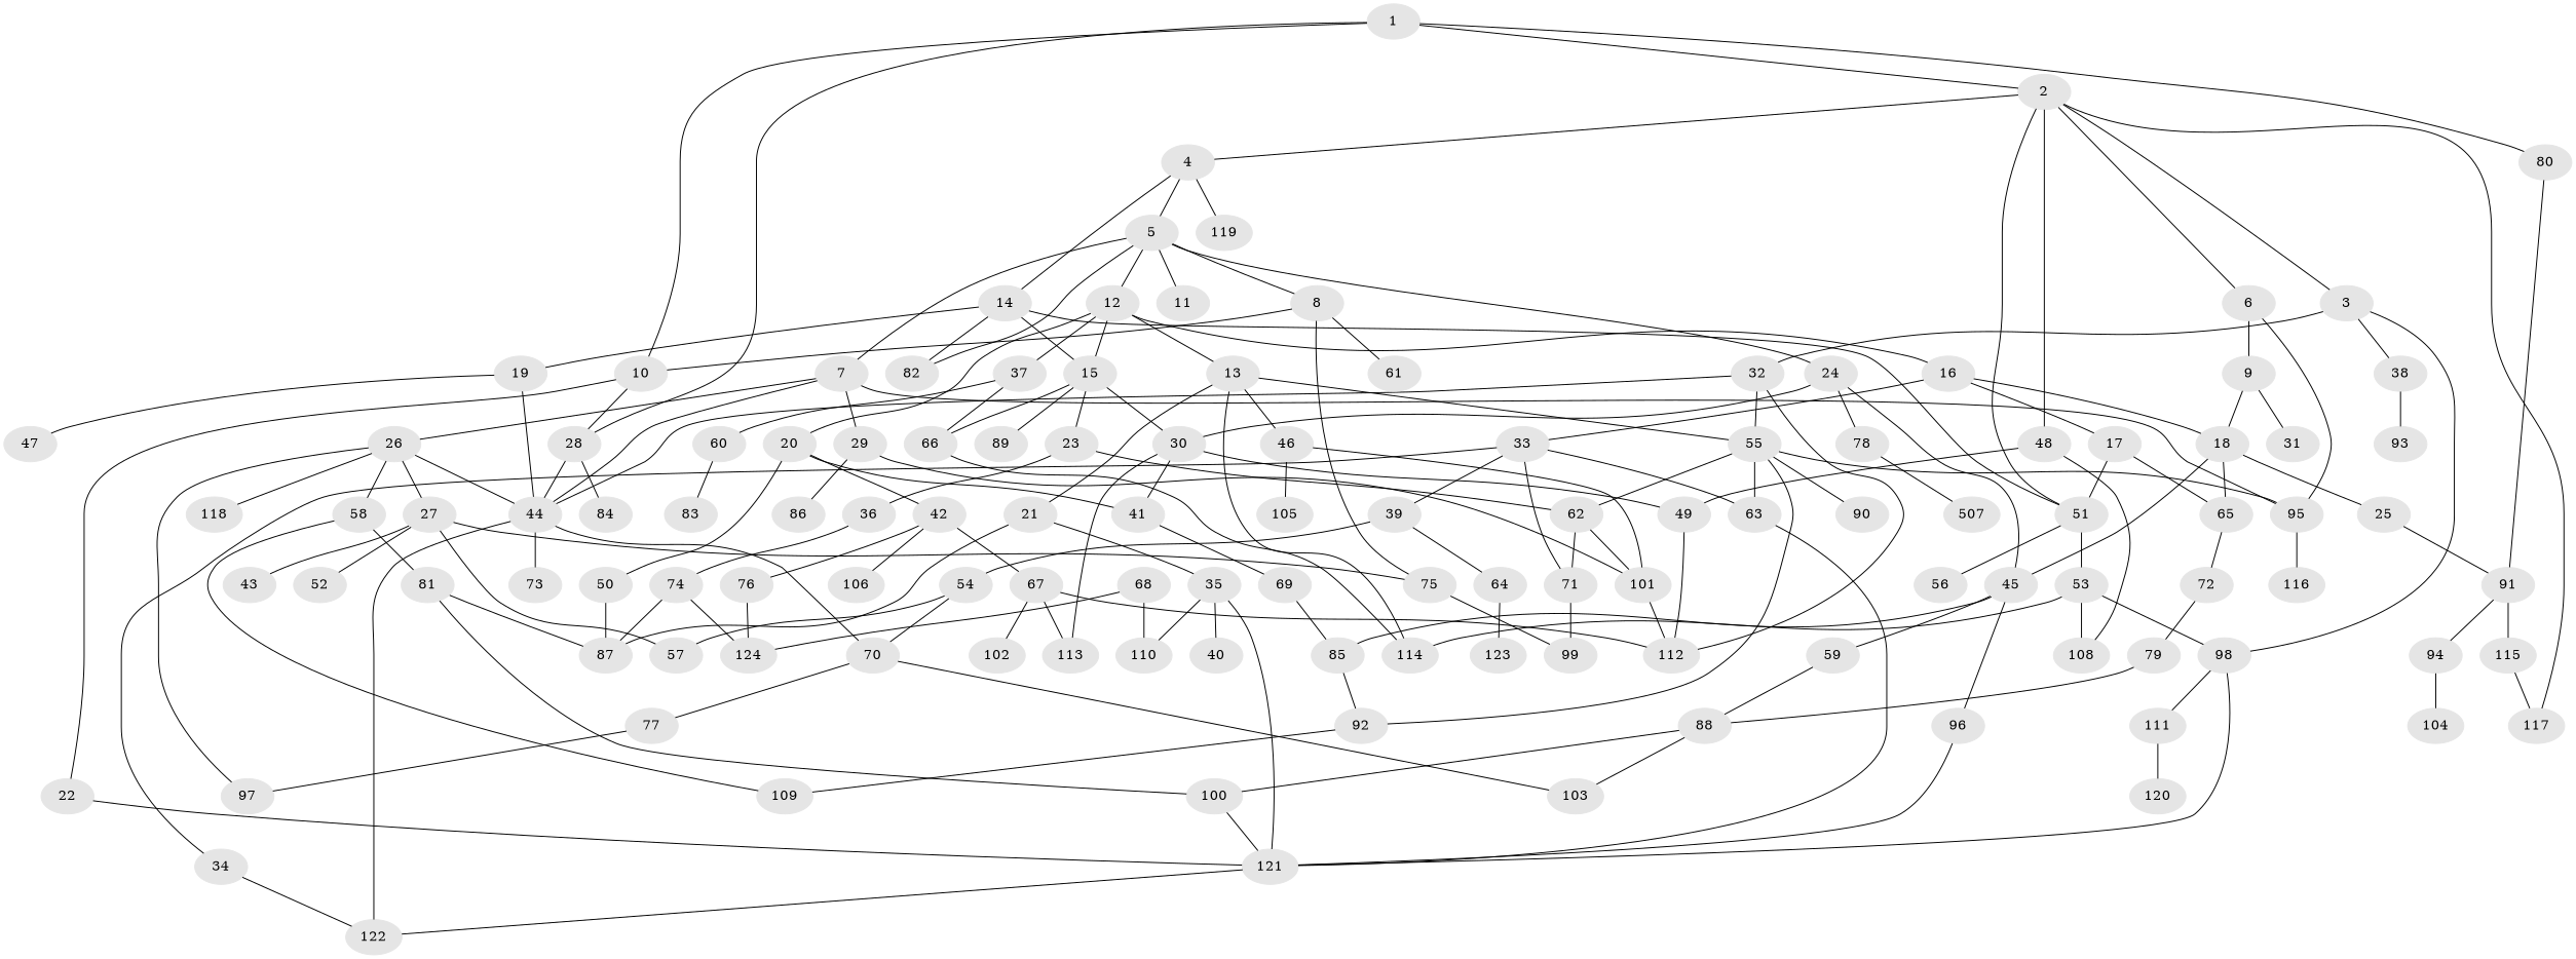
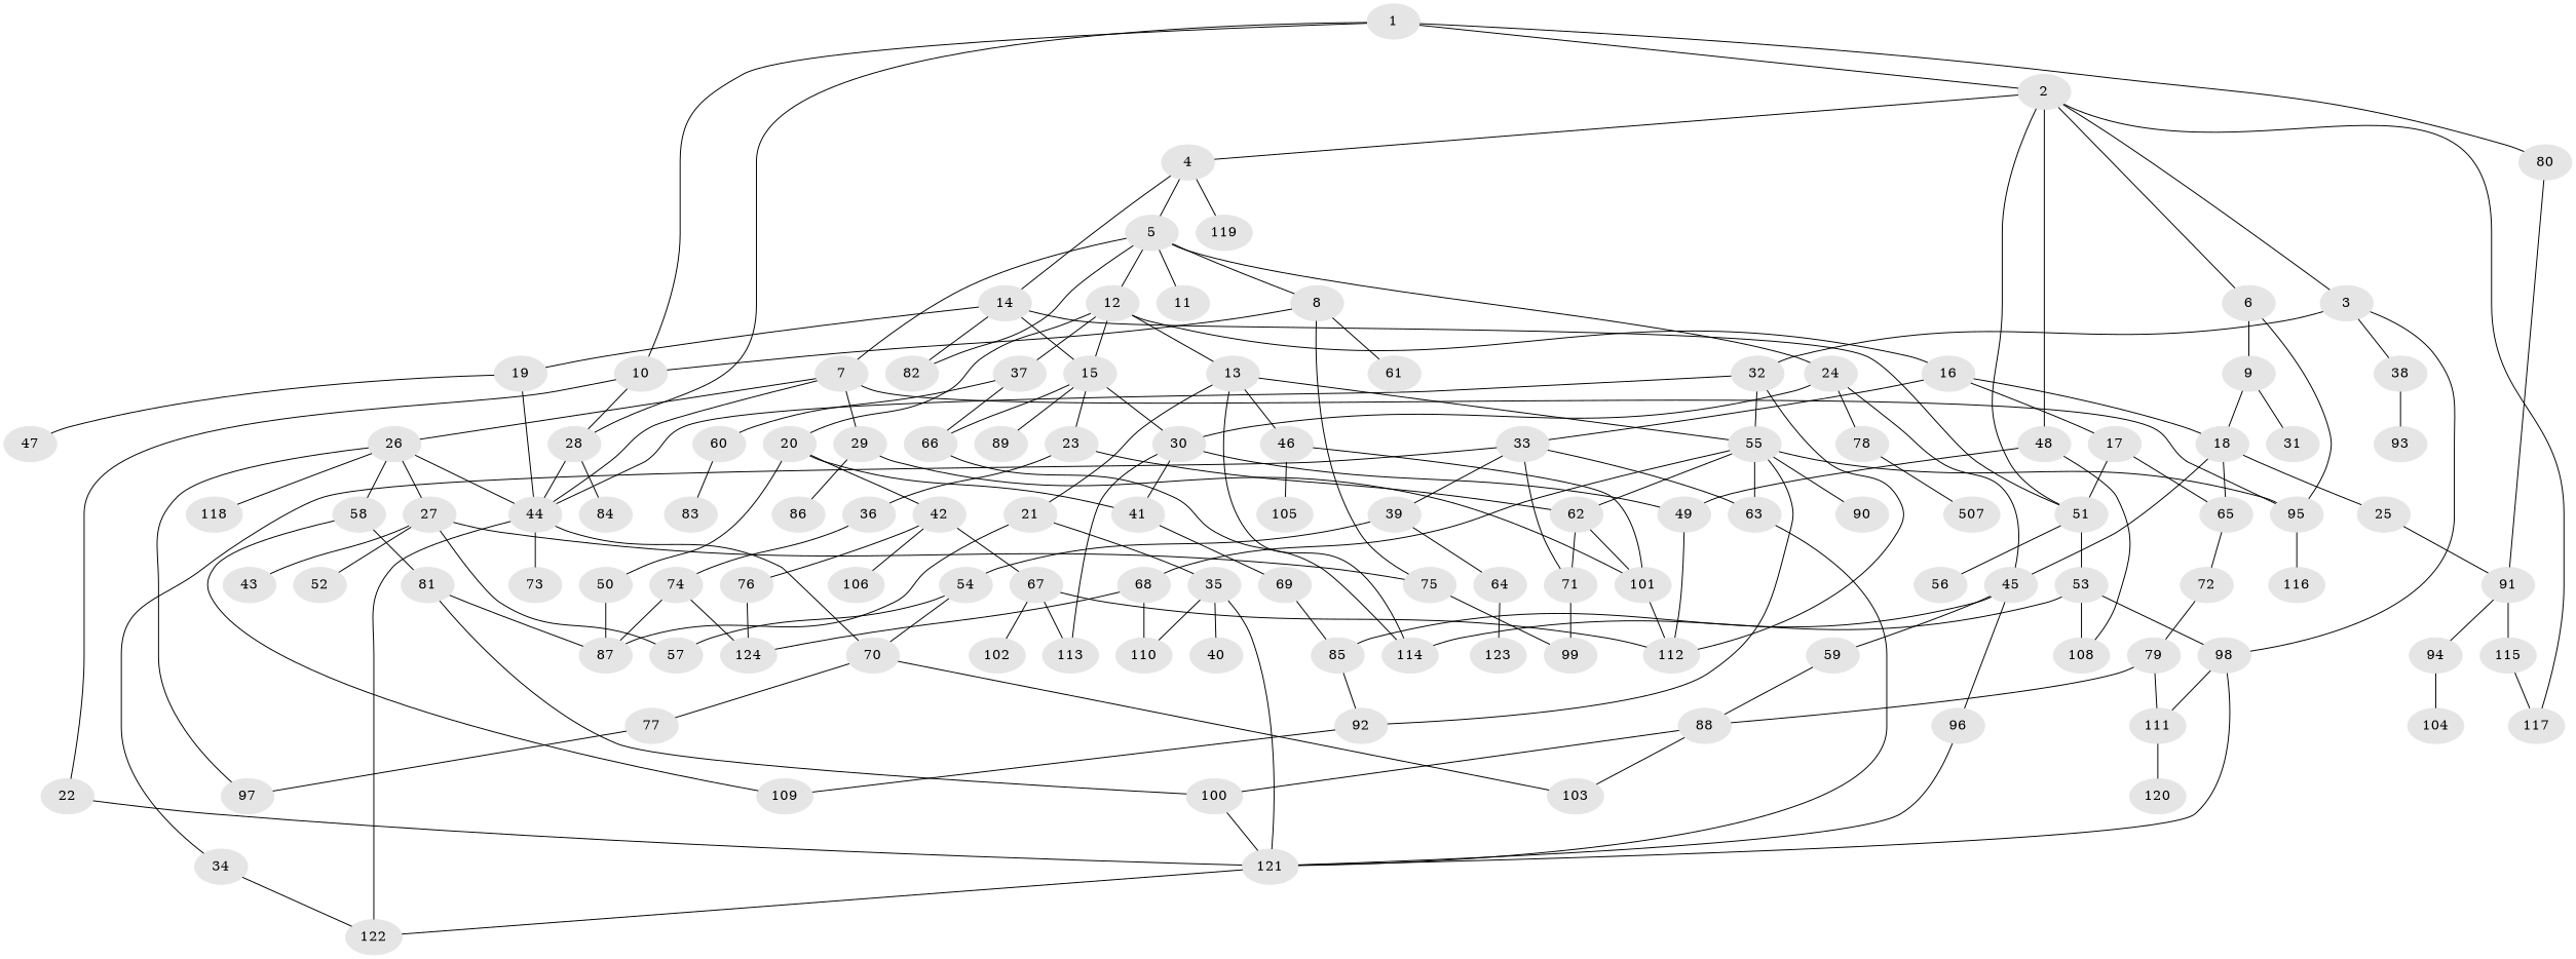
  graph {
    node [color=gray90 style=filled]
    1
    2
    10
    28
    80
    3
    4
    6
    48
    51
    117
    22
    44
    84
    91
    32
    38
    98
    5
    14
    119
    9
    95
    49
    108
    53
    56
    55
    112
    93
    121
    111
    7
    8
    11
    12
    24
    82
    15
    19
    26
    29
    61
    75
    13
    16
    20
    37
    30
    45
    78
    18
    31
    116
    27
    58
    97
    118
    86
    101
    122
    73
    70
    99
    65
    25
    21
    46
    114
    23
    66
    89
    17
    33
    41
    42
    50
    60
    35
    87
    105
    62
    63
    68
    90
    92
    47
    36
    113
    34
    39
    71
    72
    59
    85
    96
    69
    67
    76
    106
    40
    110
    74
    n104 [label=507]
    94
    115
    43
    52
    57
    81
    109
    54
    64
    124
    83
    123
    102
    77
    88
    103
    100
    79
    120
    104
    1 -- 2
    1 -- 10
    1 -- 28
    1 -- 80
    2 -- 3
    2 -- 4
    2 -- 6
    2 -- 48
    2 -- 51
    2 -- 117
    10 -- 28
    10 -- 22
    28 -- 44
    28 -- 84
    80 -- 91
    3 -- 32
    3 -- 38
    3 -- 98
    4 -- 5
    4 -- 14
    4 -- 119
    6 -- 9
    6 -- 95
    48 -- 49
    48 -- 108
    51 -- 53
    51 -- 56
    22 -- 121
    44 -- 122
    44 -- 73
    44 -- 70
    91 -- 94
    91 -- 115
    32 -- 44
    32 -- 55
    32 -- 112
    38 -- 93
    98 -- 121
    98 -- 111
    5 -- 7
    5 -- 8
    5 -- 11
    5 -- 12
    5 -- 24
    5 -- 82
    14 -- 51
    14 -- 82
    14 -- 15
    14 -- 19
    9 -- 18
    9 -- 31
    95 -- 116
    49 -- 112
    53 -- 98
    53 -- 108
    53 -- 114
    55 -- 95
    55 -- 62
    55 -- 63
+   55 -- 68
    55 -- 90
    55 -- 92
    121 -- 122
    111 -- 120
    7 -- 44
    7 -- 95
    7 -- 26
    7 -- 29
    8 -- 10
    8 -- 61
    8 -- 75
    12 -- 15
    12 -- 13
    12 -- 16
    12 -- 20
    12 -- 37
    24 -- 30
    24 -- 45
    24 -- 78
    15 -- 30
    15 -- 23
    15 -- 66
    15 -- 89
    19 -- 44
    19 -- 47
    26 -- 44
    26 -- 27
    26 -- 58
    26 -- 97
    26 -- 118
    29 -- 86
    29 -- 101
    75 -- 99
    13 -- 55
    13 -- 21
    13 -- 46
    13 -- 114
    16 -- 18
    16 -- 17
    16 -- 33
    20 -- 41
    20 -- 42
    20 -- 50
    37 -- 66
    37 -- 60
    30 -- 49
    30 -- 41
    30 -- 113
    45 -- 59
    45 -- 85
    45 -- 96
    78 -- n104
    18 -- 45
    18 -- 65
    18 -- 25
    27 -- 75
    27 -- 43
    27 -- 52
    27 -- 57
    58 -- 81
    58 -- 109
    101 -- 112
    70 -- 77
    70 -- 103
    65 -- 72
    25 -- 91
    21 -- 35
    21 -- 87
    46 -- 101
    46 -- 105
    23 -- 62
    23 -- 36
    66 -- 114
    17 -- 51
    17 -- 65
    33 -- 63
    33 -- 34
    33 -- 39
    33 -- 71
    41 -- 69
    42 -- 67
    42 -- 76
    42 -- 106
    50 -- 87
    60 -- 83
    35 -- 121
    35 -- 40
    35 -- 110
    62 -- 101
    62 -- 71
    63 -- 121
    68 -- 110
    68 -- 124
    92 -- 109
    36 -- 74
    34 -- 122
    39 -- 54
    39 -- 64
    71 -- 99
    72 -- 79
    59 -- 88
    85 -- 92
    96 -- 121
    69 -- 85
    67 -- 112
    67 -- 113
    67 -- 102
    76 -- 124
    74 -- 87
    74 -- 124
    94 -- 104
    115 -- 117
    81 -- 87
    81 -- 100
    54 -- 70
    54 -- 57
    64 -- 123
    77 -- 97
    88 -- 103
    88 -- 100
    100 -- 121
+   79 -- 111
    79 -- 88
  }
